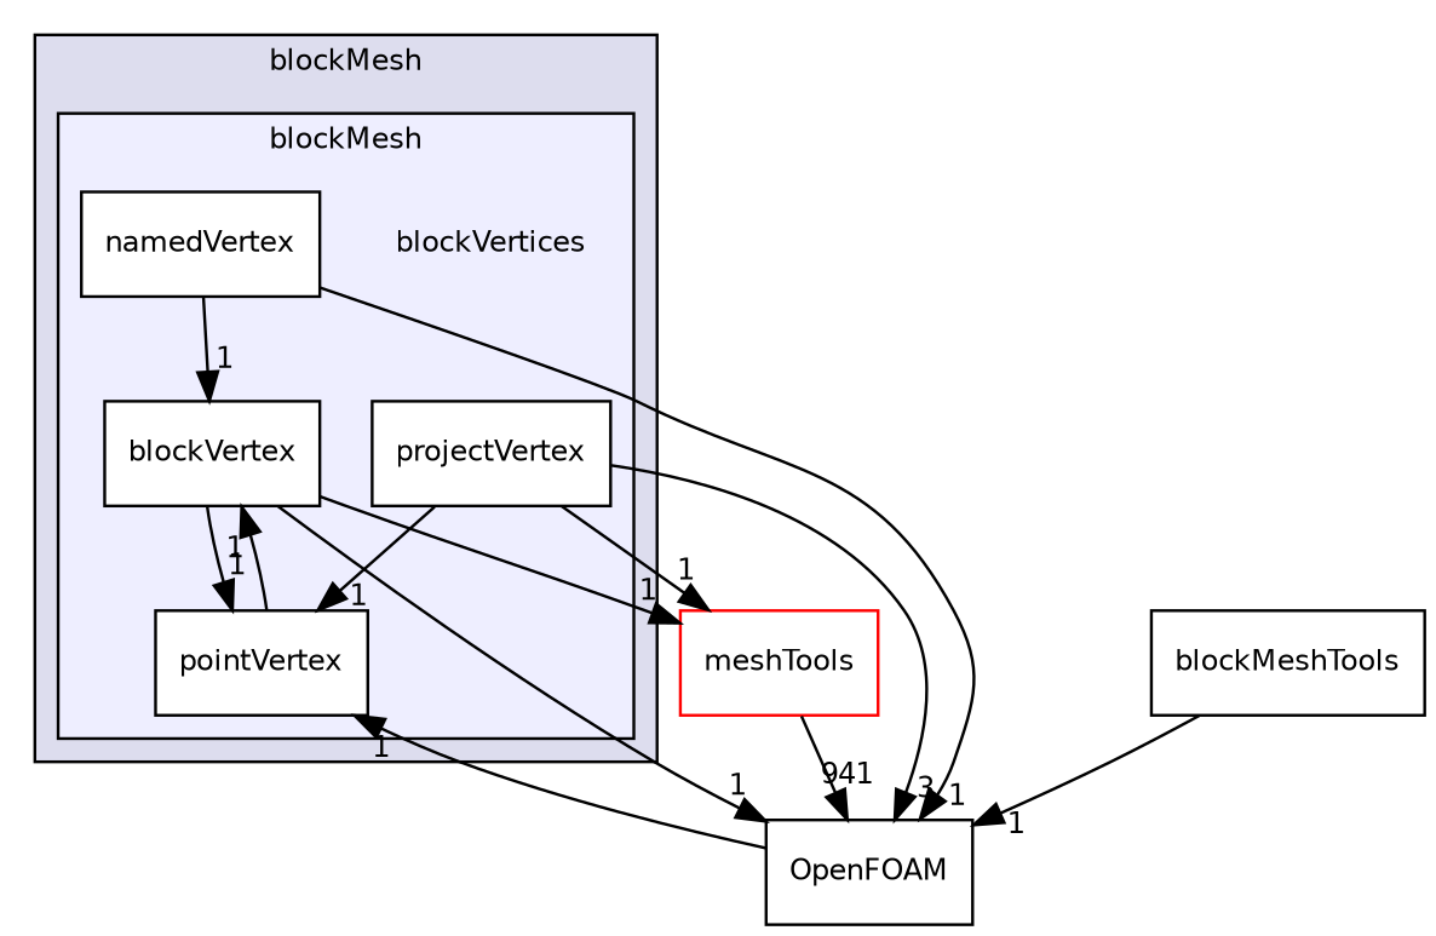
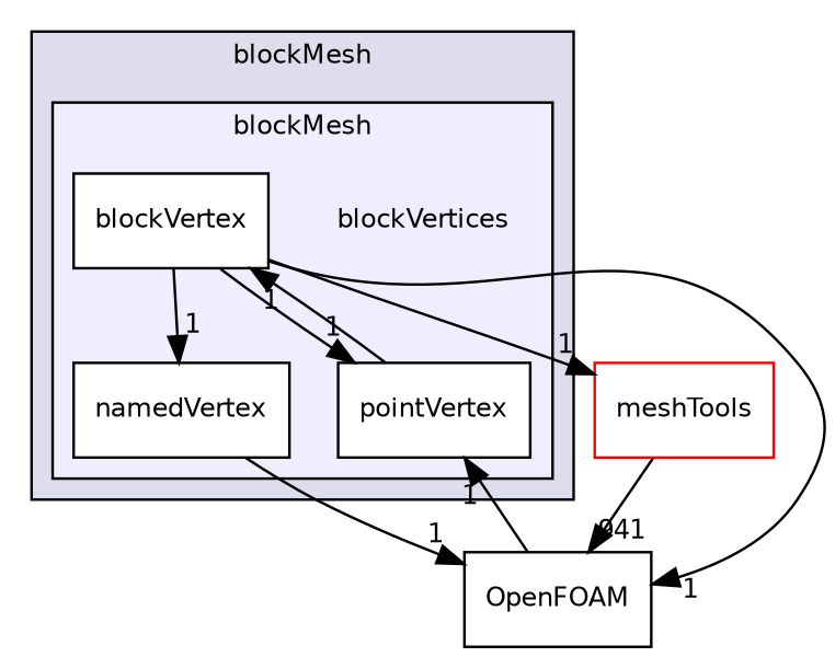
  digraph {
    compound=true
    node [fontname=Helvetica fontsize=10 shape=box color=black]
    edge [headlabel=1 labeldistance=1.5 labelfontname=Helvetica labelfontsize=10]
    n1 [label=blockVertices shape=plaintext color=""]
    n2 [fillcolor=white label=blockVertex style=filled]
    n3 [fillcolor=white label=namedVertex style=filled]
    n4 [fillcolor=white label=pointVertex style=filled]
-   n5 [fillcolor=white label=projectVertex style=filled]
    n6 [color=red label=meshTools]
    n7 [label=OpenFOAM]
-   n8 [label=blockMeshTools color=""]
    subgraph cluster_1 {
      bgcolor="#ddddee"
      fontname=Helvetica
      fontsize=10
      label=blockMesh
      pencolor=black
      subgraph cluster_2 {
        bgcolor="#eeeeff"
        fontname=Helvetica
        fontsize=10
        label=blockMesh
        pencolor=black
        n1
        n2
        n3
        n4
-       n5
      }
    }
    n2 -> n4
    n2 -> n6
    n2 -> n7
-   n3 -> n2
+   n2 -> n3
    n3 -> n7
    n4 -> n2
-   n5 -> n4
-   n5 -> n6
-   n5 -> n7 [headlabel=3]
    n6 -> n7 [headlabel=941]
    n7 -> n4
-   n8 -> n7
  }
